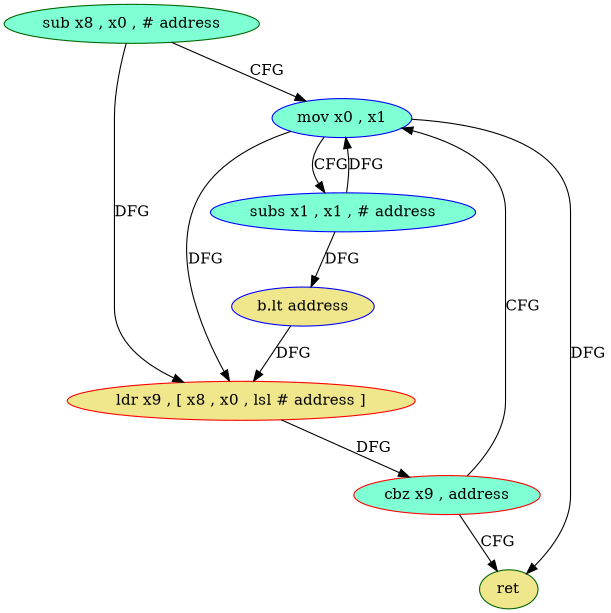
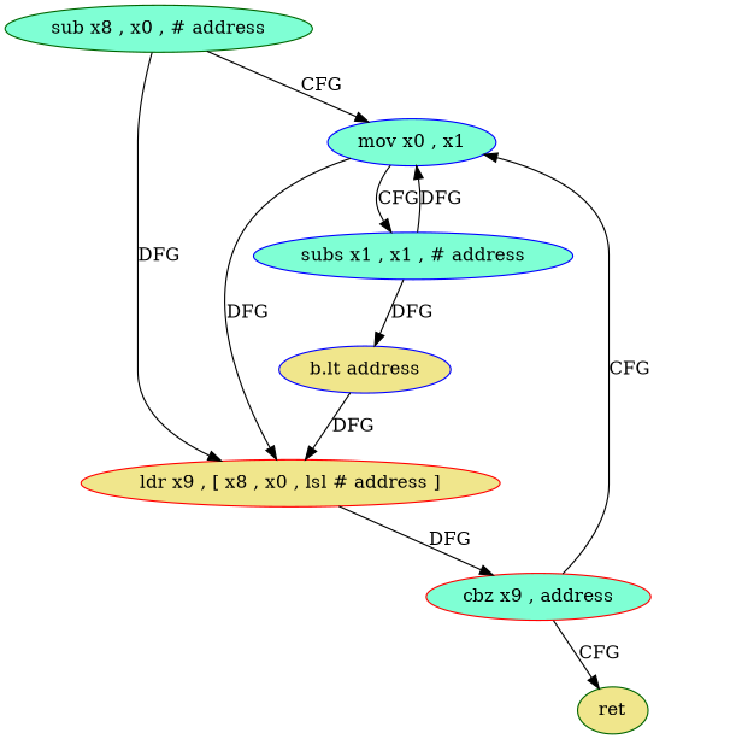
  digraph {
    node [color=blue fillcolor=aquamarine style=filled]
    n1 [color=darkgreen label="sub x8 , x0 , # address"]
    n2 [label="mov x0 , x1"]
    n3 [color=red fillcolor=khaki label="ldr x9 , [ x8 , x0 , lsl # address ]"]
    n4 [color=darkgreen fillcolor=khaki label=ret]
    n5 [label="subs x1 , x1 , # address"]
    n6 [color=red label="cbz x9 , address"]
    n7 [fillcolor=khaki label="b.lt address"]
    n1 -> n2 [label=CFG]
    n1 -> n3 [label=DFG]
    n2 -> n3 [label=DFG]
-   n2 -> n4 [label=DFG]
    n2 -> n5 [label=CFG]
    n3 -> n6 [label=DFG]
    n5 -> n2 [label=DFG]
    n5 -> n7 [label=DFG]
    n6 -> n2 [label=CFG]
    n6 -> n4 [label=CFG]
    n7 -> n3 [label=DFG]
  }
